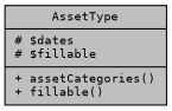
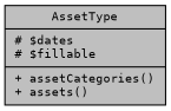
  digraph {
    fontname="DejaVu Sans Mono"
-   n1 [color=black fillcolor=grey75 fontcolor=black fontname="DejaVu Sans Mono" fontsize=10 height=0.2 label="{AssetType\n|# $dates\l# $fillable\l|+ assetCategories()\l+ fillable()\l}" shape=record style=filled width=0.4]
+   n1 [color=black fillcolor=grey75 fontcolor=black fontname="DejaVu Sans Mono" fontsize=10 height=0.2 label="{AssetType\n|# $dates\l# $fillable\l|+ assetCategories()\l+ assets()\l}" shape=record style=filled width=0.4]
  }
